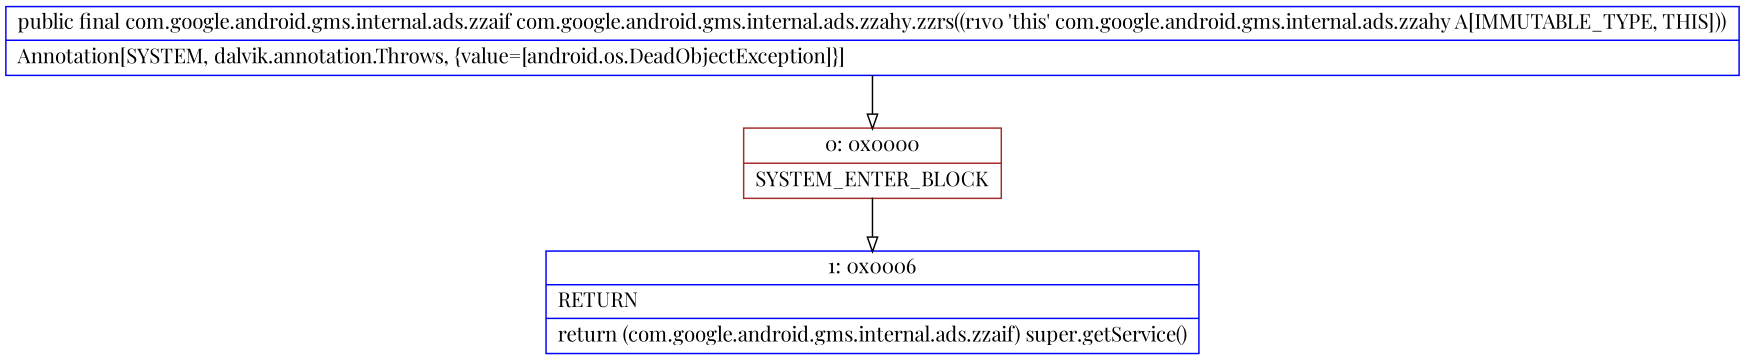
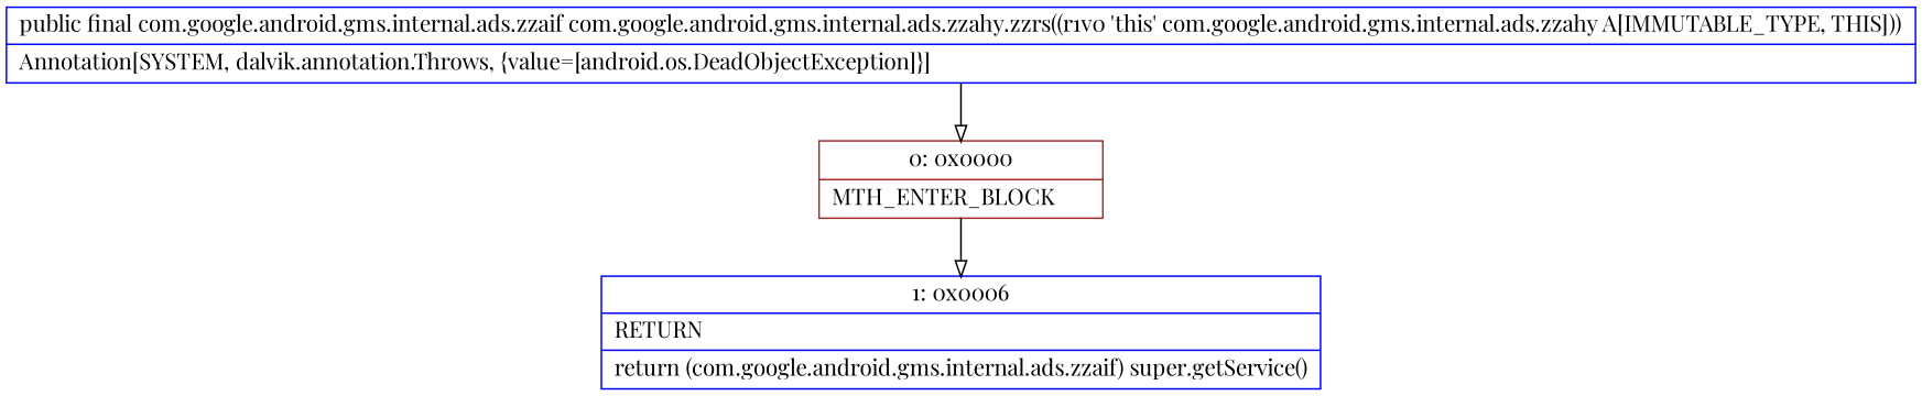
  digraph {
    fontname="Playfair Display"
    node [shape=record color=blue fontname="Playfair Display"]
    edge [arrowhead=onormal fontname="Playfair Display"]
-   n1 [label="{0\:\ 0x0000|SYSTEM_ENTER_BLOCK\l}" color=brown]
+   n1 [label="{0\:\ 0x0000|MTH_ENTER_BLOCK\l}" color=brown]
    n2 [label="{1\:\ 0x0006|RETURN\l|return (com.google.android.gms.internal.ads.zzaif) super.getService()\l}"]
    n3 [label="{public final com.google.android.gms.internal.ads.zzaif com.google.android.gms.internal.ads.zzahy.zzrs((r1v0 'this' com.google.android.gms.internal.ads.zzahy A[IMMUTABLE_TYPE, THIS]))  | Annotation[SYSTEM, dalvik.annotation.Throws, \{value=[android.os.DeadObjectException]\}]\l}"]
    n1 -> n2
    n3 -> n1
  }
